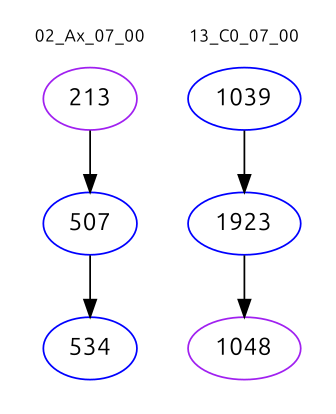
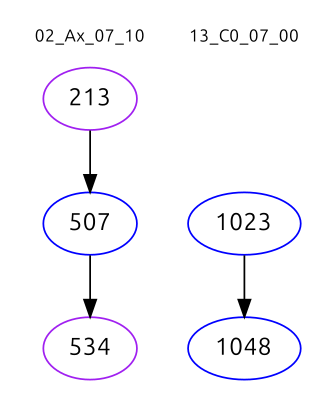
  digraph {
    fontname=Ubuntu
    node [color=blue fontname=Ubuntu]
    edge [color=black fontname=Ubuntu]
    n1 [color=purple label=213]
    n2 [label=507]
-   n3 [label=534]
-   n4 [label=1039]
-   n5 [label=1923]
-   n6 [color=purple label=1048]
+   n3 [color=purple label=534]
+   n5 [label=1023]
+   n6 [label=1048]
    subgraph cluster_1 {
      color=white
      fontsize=10
-     label="02_Ax_07_00"
+     label="02_Ax_07_10"
      n1
      n2
      n3
    }
    subgraph cluster_2 {
      color=white
      fontsize=10
      label="13_C0_07_00"
-     n4
      n5
      n6
    }
    n1 -> n2
    n2 -> n3
-   n4 -> n5
    n5 -> n6
  }
